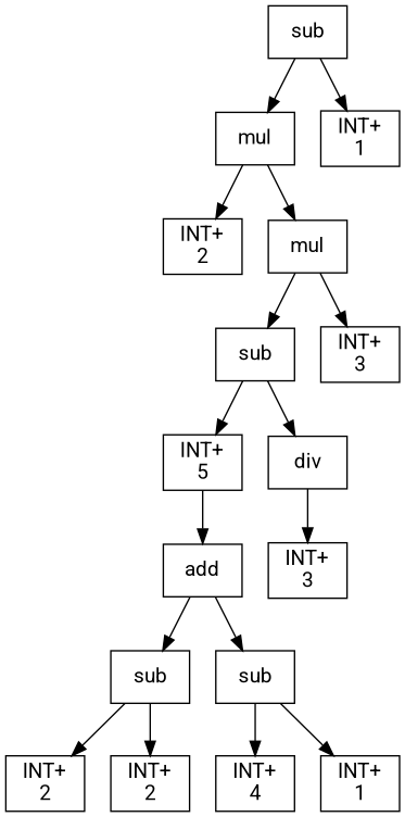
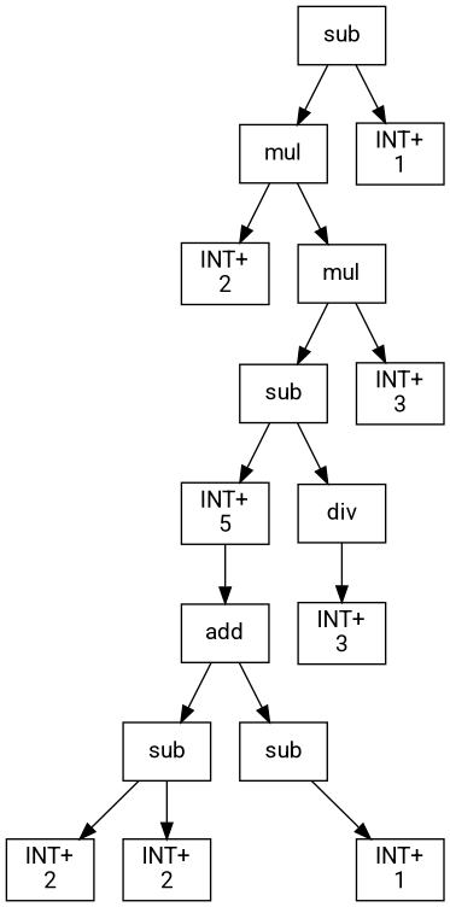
  digraph {
    fontname=Roboto
    node [fontname=Roboto shape=box]
    edge [fontname=Roboto]
    n1 [label=sub]
    n2 [label=mul]
    n3 [label="INT+\n1"]
    n4 [label="INT+\n2"]
    n5 [label=mul]
    n6 [label=sub]
    n7 [label="INT+\n3"]
    n8 [label="INT+\n5"]
    n9 [label=div]
    n10 [label=add]
    n11 [label="INT+\n3"]
    n12 [label=sub]
    n13 [label=sub]
    n14 [label="INT+\n2"]
    n15 [label="INT+\n2"]
-   n16 [label="INT+\n4"]
    n17 [label="INT+\n1"]
    n1 -> n2
    n1 -> n3
    n2 -> n4
    n2 -> n5
    n5 -> n6
    n5 -> n7
    n6 -> n8
    n6 -> n9
    n8 -> n10
    n9 -> n11
    n10 -> n12
    n10 -> n13
    n12 -> n14
    n12 -> n15
-   n13 -> n16
    n13 -> n17
  }
